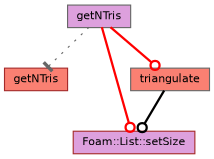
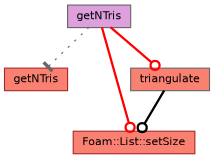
  digraph {
    rankdir=TB
    node [color=gray40 fillcolor=plum fontname=Helvetica fontsize=10 shape=record style=filled]
    edge [color=red fontname=Helvetica fontsize=10 labelfontname=Helvetica labelfontsize=10 style=bold arrowhead=odot]
    n1 [fontcolor=black height=0.2 label=getNTris width=0.4]
    n2 [color=brown height=0.2 label=getNTris width=0.4 fillcolor=salmon]
-   n3 [color=brown height=0.2 label="Foam::List::setSize" width=0.4]
+   n3 [color=brown height=0.2 label="Foam::List::setSize" width=0.4 fillcolor=salmon]
    n4 [height=0.2 label=triangulate width=0.4 fillcolor=salmon]
    n1 -> n2 [color=gray40 style=dotted arrowhead=tee]
    n1 -> n3
    n1 -> n4
    n4 -> n3 [color=black]
  }
